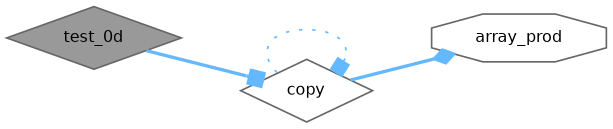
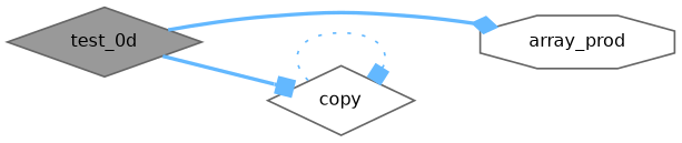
  digraph {
    rankdir=LR
    node [color=grey40 fillcolor=white fontname=Helvetica fontsize=10 shape=diamond style=filled]
    edge [arrowhead=box color=steelblue1 fontname=Helvetica fontsize=10 labelfontname=Helvetica labelfontsize=10 style=bold]
    n1 [color=gray40 fillcolor=grey60 fontcolor=black height=0.2 label=test_0d width=0.4]
    n2 [height=0.2 label=array_prod shape=octagon width=0.4]
    n3 [height=0.2 label=copy width=0.4]
-   n3 -> n2 [arrowhead=diamond]
+   n1 -> n2 [arrowhead=diamond]
    n1 -> n3
    n3 -> n3 [style=dotted]
  }
